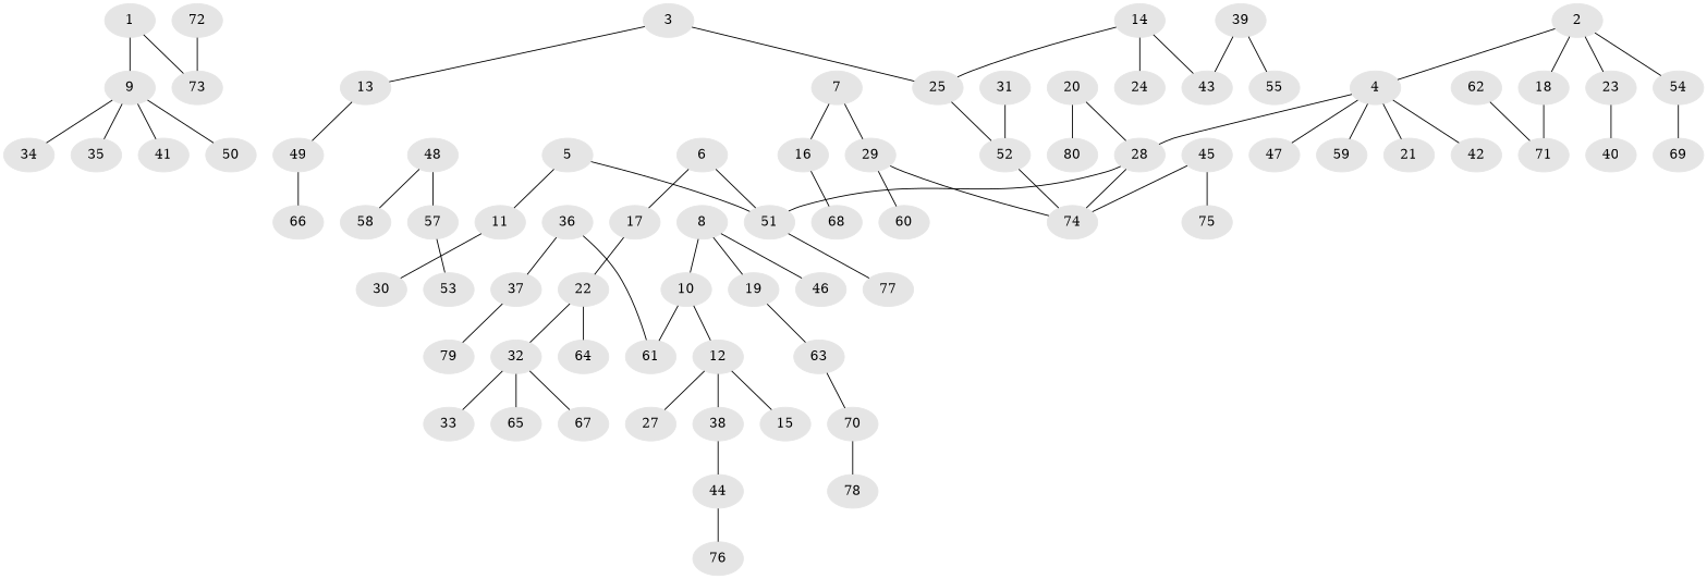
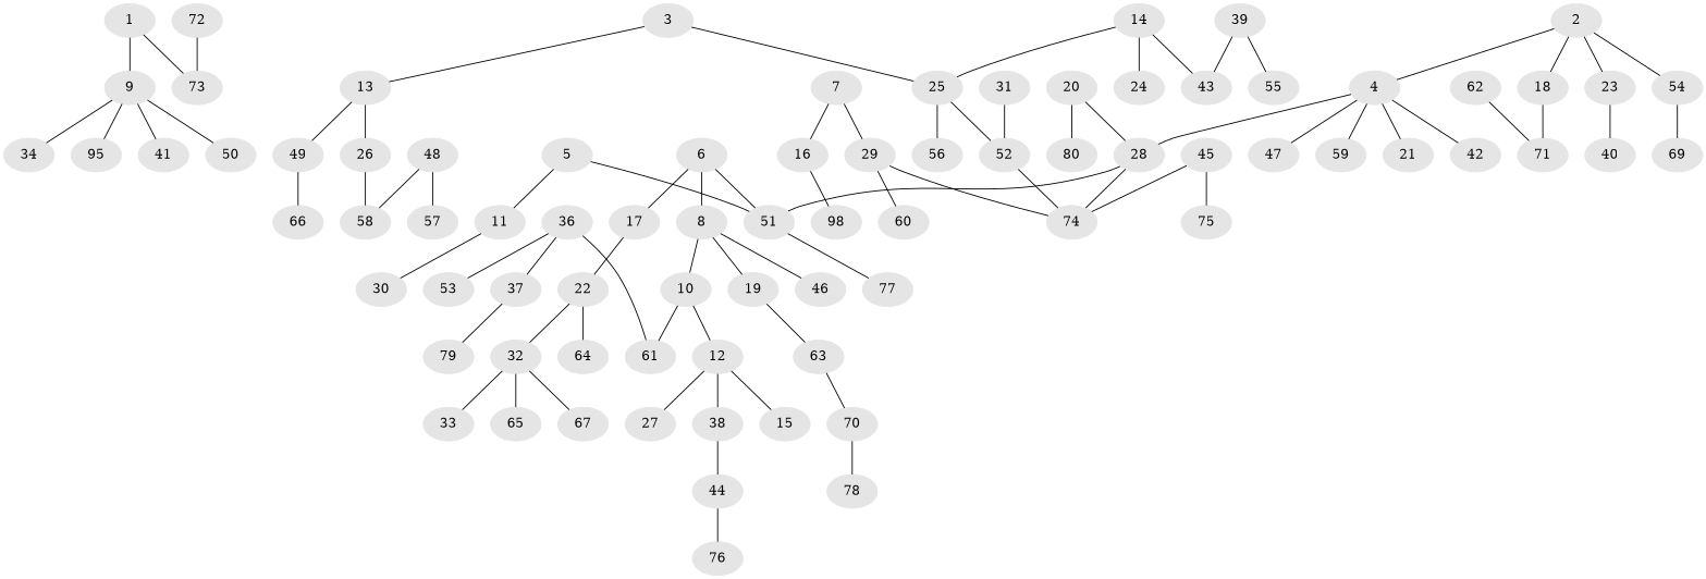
  graph {
    node [color=gray90 style=filled]
    edge [weight=1.0]
    1
    9
    73
    4
    21
    28
    42
    47
    59
    34
-   35
+   35 [label=95]
    41
    50
    2
    18
    23
    54
    71
    40
    69
    3
    13
    25
+   26
    49
    52
+   56
    51
    74
    5
    11
    30
    77
    6
    8
    17
    10
    19
    46
    22
    7
    16
    29
-   68
+   68 [label=98]
    60
    12
    61
    63
    15
    27
    38
    44
    58
    66
    14
    24
    43
    32
    64
    70
    20
    80
    33
    65
    67
    31
    36
    37
    53
    79
    76
    39
    55
    45
    75
    48
    57
    62
    78
    72
    1 -- 9
    1 -- 73
    9 -- 34
    9 -- 35
    9 -- 41
    9 -- 50
    4 -- 21
    4 -- 28
    4 -- 42
    4 -- 47
    4 -- 59
    28 -- 51
    28 -- 74
    2 -- 4
    2 -- 18
    2 -- 23
    2 -- 54
    18 -- 71
    23 -- 40
    54 -- 69
    3 -- 13
    3 -- 25
+   13 -- 26
    13 -- 49
    25 -- 52
+   25 -- 56
+   26 -- 58
    49 -- 66
    52 -- 74
    51 -- 77
    5 -- 51
    5 -- 11
    11 -- 30
    6 -- 51
+   6 -- 8
    6 -- 17
    8 -- 10
    8 -- 19
    8 -- 46
    17 -- 22
    10 -- 12
    10 -- 61
    19 -- 63
    22 -- 32
    22 -- 64
    7 -- 16
    7 -- 29
    16 -- 68
    29 -- 74
    29 -- 60
    12 -- 15
    12 -- 27
    12 -- 38
    63 -- 70
    38 -- 44
    44 -- 76
    14 -- 25
    14 -- 24
    14 -- 43
    32 -- 33
    32 -- 65
    32 -- 67
    70 -- 78
    20 -- 28
    20 -- 80
    31 -- 52
    36 -- 61
    36 -- 37
-   57 -- 53
+   36 -- 53
    37 -- 79
    39 -- 43
    39 -- 55
    45 -- 74
    45 -- 75
    48 -- 58
    48 -- 57
    62 -- 71
    72 -- 73
  }
